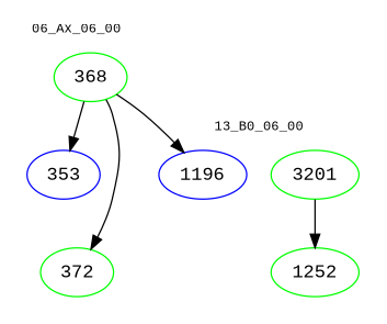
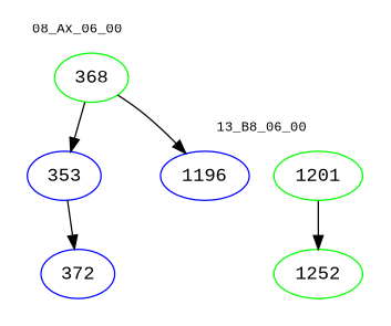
  digraph {
    fontname="Liberation Mono"
    node [color=green fontname="Liberation Mono"]
    edge [color=black fontname="Liberation Mono"]
    n1 [label=368]
    n2 [color=blue label=353]
-   n3 [label=372]
-   n4 [label=3201]
+   n3 [color=blue label=372]
+   n4 [label=1201]
    n5 [color=blue label=1196]
    n6 [label=1252]
    subgraph cluster_1 {
      color=white
      fontsize=10
-     label="06_Ax_06_00"
+     label="08_Ax_06_00"
      n1
      n2
      n3
    }
    subgraph cluster_2 {
      color=white
      fontsize=10
-     label="13_B0_06_00"
+     label="13_B8_06_00"
      n4
      n5
      n6
    }
    n1 -> n2
-   n1 -> n3
+   n2 -> n3
    n1 -> n5
    n4 -> n6
  }
